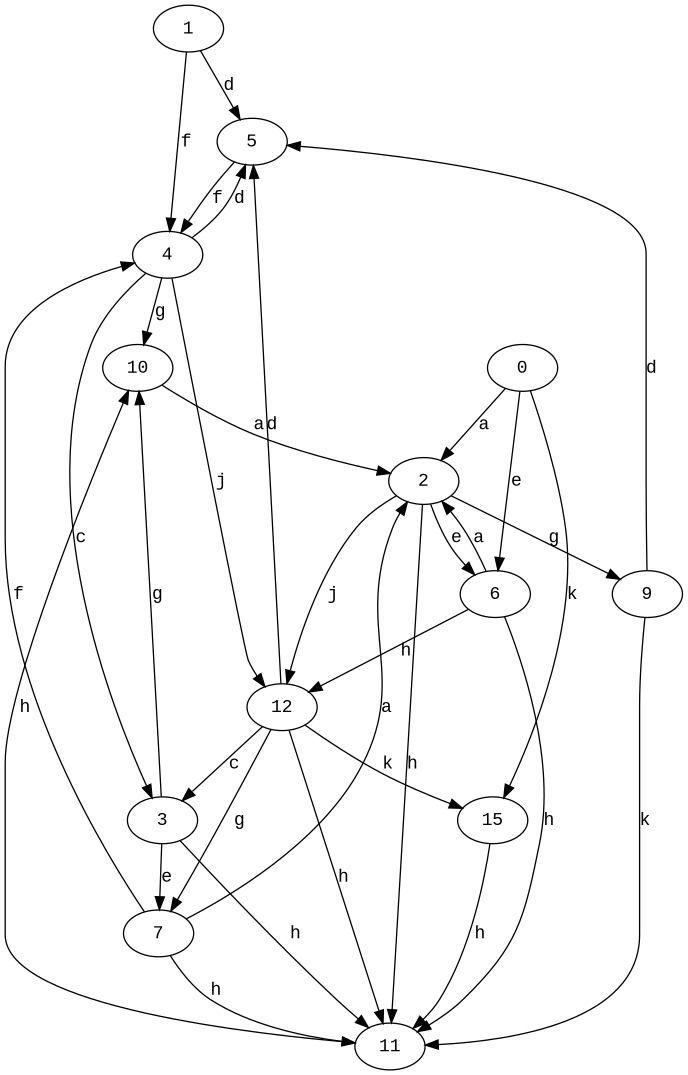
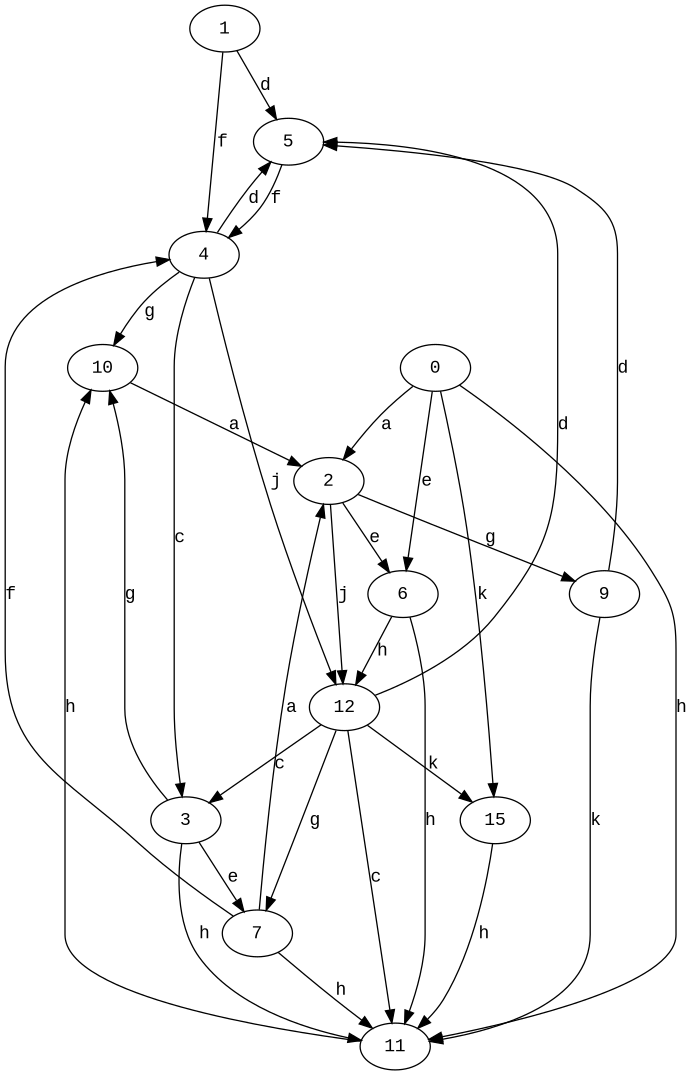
  strict digraph {
    fontname="Liberation Mono"
    node [fontname="Liberation Mono"]
    edge [fontname="Liberation Mono"]
    1
    5
    n3 [label=4]
    12
    3
    10
    2
    6
    9
    11
    7
    15
    0
    1 -> 5 [label=d]
    1 -> n3 [label=f]
    5 -> n3 [label=f]
    n3 -> 5 [label=d]
    n3 -> 12 [label=j]
    n3 -> 3 [label=c]
    n3 -> 10 [label=g]
    12 -> 5 [label=d]
    12 -> 3 [label=c]
-   12 -> 11 [label=h]
+   12 -> 11 [label=c]
    12 -> 7 [label=g]
    12 -> 15 [label=k]
    3 -> 10 [label=g]
    3 -> 11 [label=h]
    3 -> 7 [label=e]
    10 -> 2 [label=a]
    2 -> 12 [label=j]
    2 -> 6 [label=e]
    2 -> 9 [label=g]
-   2 -> 11 [label=h]
+   0 -> 11 [label=h]
    6 -> 12 [label=h]
-   6 -> 2 [label=a]
    6 -> 11 [label=h]
    9 -> 5 [label=d]
    9 -> 11 [label=k]
    11 -> 10 [label=h]
    7 -> n3 [label=f]
    7 -> 2 [label=a]
    7 -> 11 [label=h]
    15 -> 11 [label=h]
    0 -> 2 [label=a]
    0 -> 6 [label=e]
    0 -> 15 [label=k]
  }
